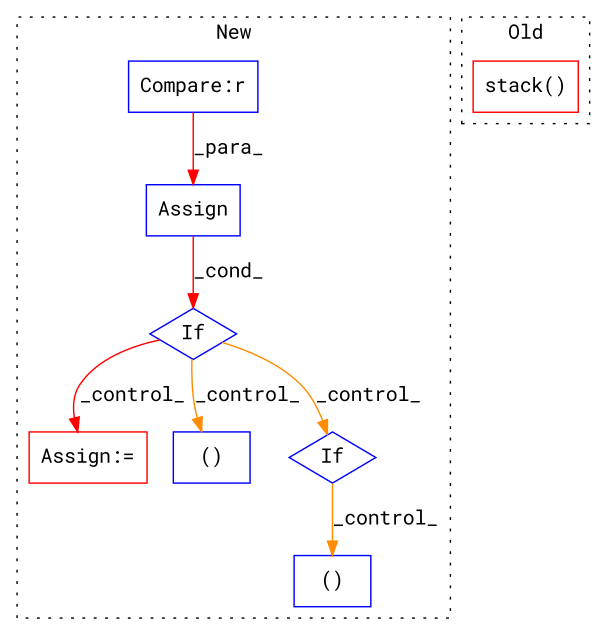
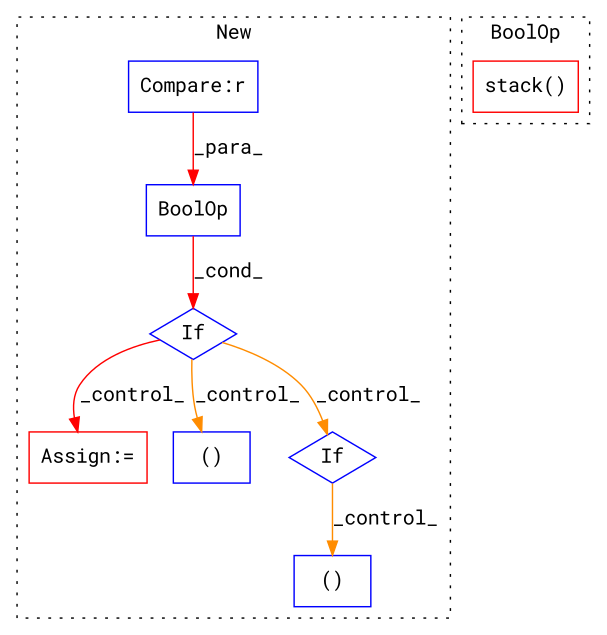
  digraph {
    fontname="Roboto Mono"
    node [a=96 color=blue fontname="Roboto Mono" l=3 shape=box]
    edge [color=red fontname="Roboto Mono"]
-   n1 [a=72 l=77 label=Assign s=1718]
+   n1 [a=72 l=77 label=BoolOp s=1718]
    n2 [label=If s=1715 shape=diamond]
    n3 [a=68 color=red l=4 label="Assign:=" s=2534]
    n4 [a=40 l=37 label="Compare:r" s=1758]
    n5 [a=54 l=0 label="()" s=2059]
    n6 [label=If s=2370 shape=diamond]
    n7 [a=54 l=0 label="()" s=2461]
    n8 [a=75 color=red l="9,1" label="stack()" s="1467,1570"]
    subgraph cluster_1 {
      label=New
      style=dotted
      n1
      n2
      n3
      n4
      n5
      n6
      n7
    }
    subgraph cluster_2 {
-     label=Old
+     label=BoolOp
      style=dotted
      n8
    }
    n1 -> n2 [label=_cond_]
    n2 -> n3 [label=_control_]
    n2 -> n5 [color=darkorange label=_control_]
    n2 -> n6 [color=darkorange label=_control_]
    n4 -> n1 [label=_para_]
    n6 -> n7 [color=darkorange label=_control_]
  }
